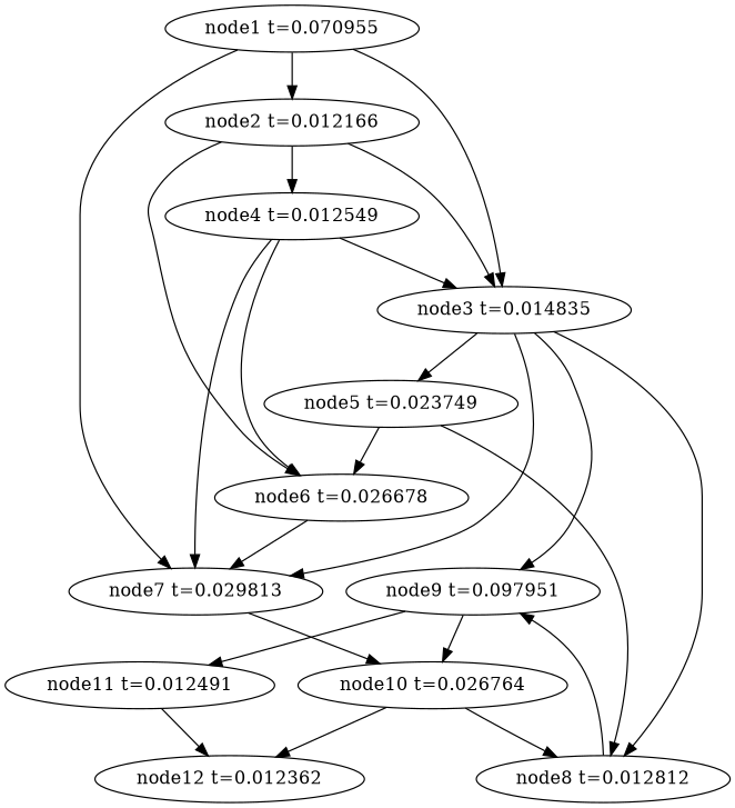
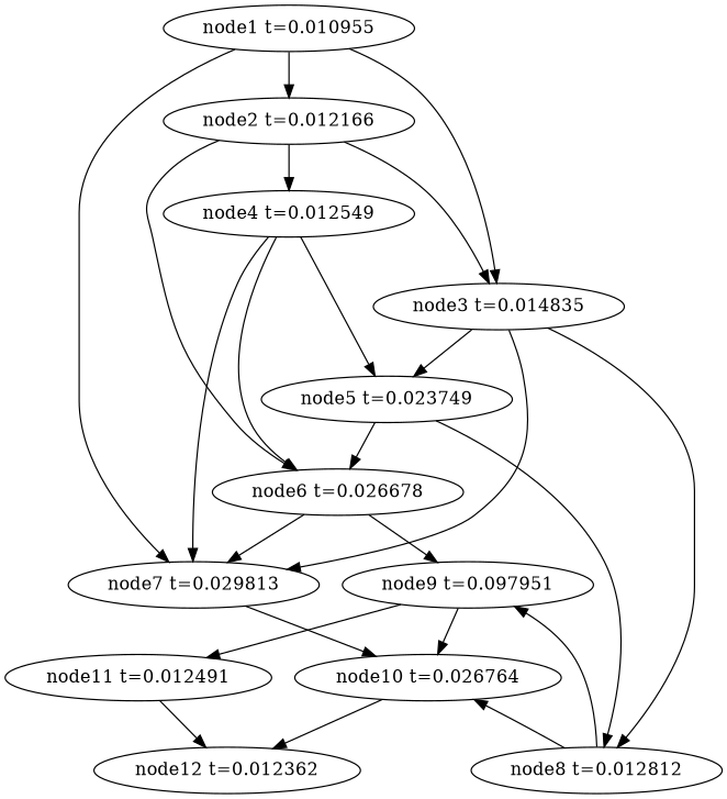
  digraph {
    n1 [label="node12 t=0.012362"]
    n2 [label="node11 t=0.012491"]
    n3 [label="node10 t=0.026764"]
    n4 [label="node9 t=0.097951"]
    n5 [label="node8 t=0.012812"]
    n6 [label="node7 t=0.029813"]
    n7 [label="node6 t=0.026678"]
    n8 [label="node5 t=0.023749"]
    n9 [label="node4 t=0.012549"]
    n10 [label="node3 t=0.014835"]
    n11 [label="node2 t=0.012166"]
-   n12 [label="node1 t=0.070955"]
+   n12 [label="node1 t=0.010955"]
    n2 -> n1
    n3 -> n1
    n4 -> n2
    n4 -> n3
-   n3 -> n5
+   n5 -> n3
    n5 -> n4
    n6 -> n3
-   n10 -> n4
+   n7 -> n4
    n7 -> n6
    n8 -> n5
    n8 -> n7
    n9 -> n6
    n9 -> n7
-   n9 -> n10
+   n9 -> n8
    n10 -> n5
    n10 -> n6
    n10 -> n8
    n11 -> n7
    n11 -> n9
    n11 -> n10
    n12 -> n6
    n12 -> n10
    n12 -> n11
  }
